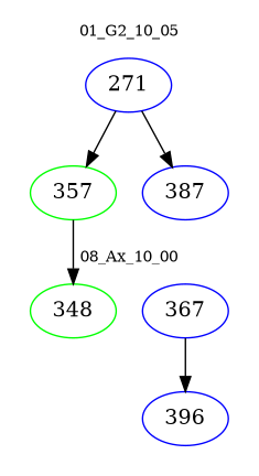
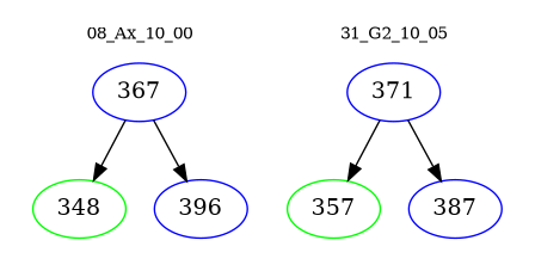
  digraph {
    node [color=blue]
    edge [color=black]
    n1 [label=367]
    n2 [color=green label=348]
    n3 [label=396]
-   n4 [label=271]
+   n4 [label=371]
    n5 [color=green label=357]
    n6 [label=387]
    subgraph cluster_1 {
      color=white
      fontsize=10
      label="08_Ax_10_00"
      n1
      n2
      n3
    }
    subgraph cluster_2 {
      color=white
      fontsize=10
-     label="01_G2_10_05"
+     label="31_G2_10_05"
      n4
      n5
      n6
    }
-   n5 -> n2
+   n1 -> n2
    n1 -> n3
    n4 -> n5
    n4 -> n6
  }
